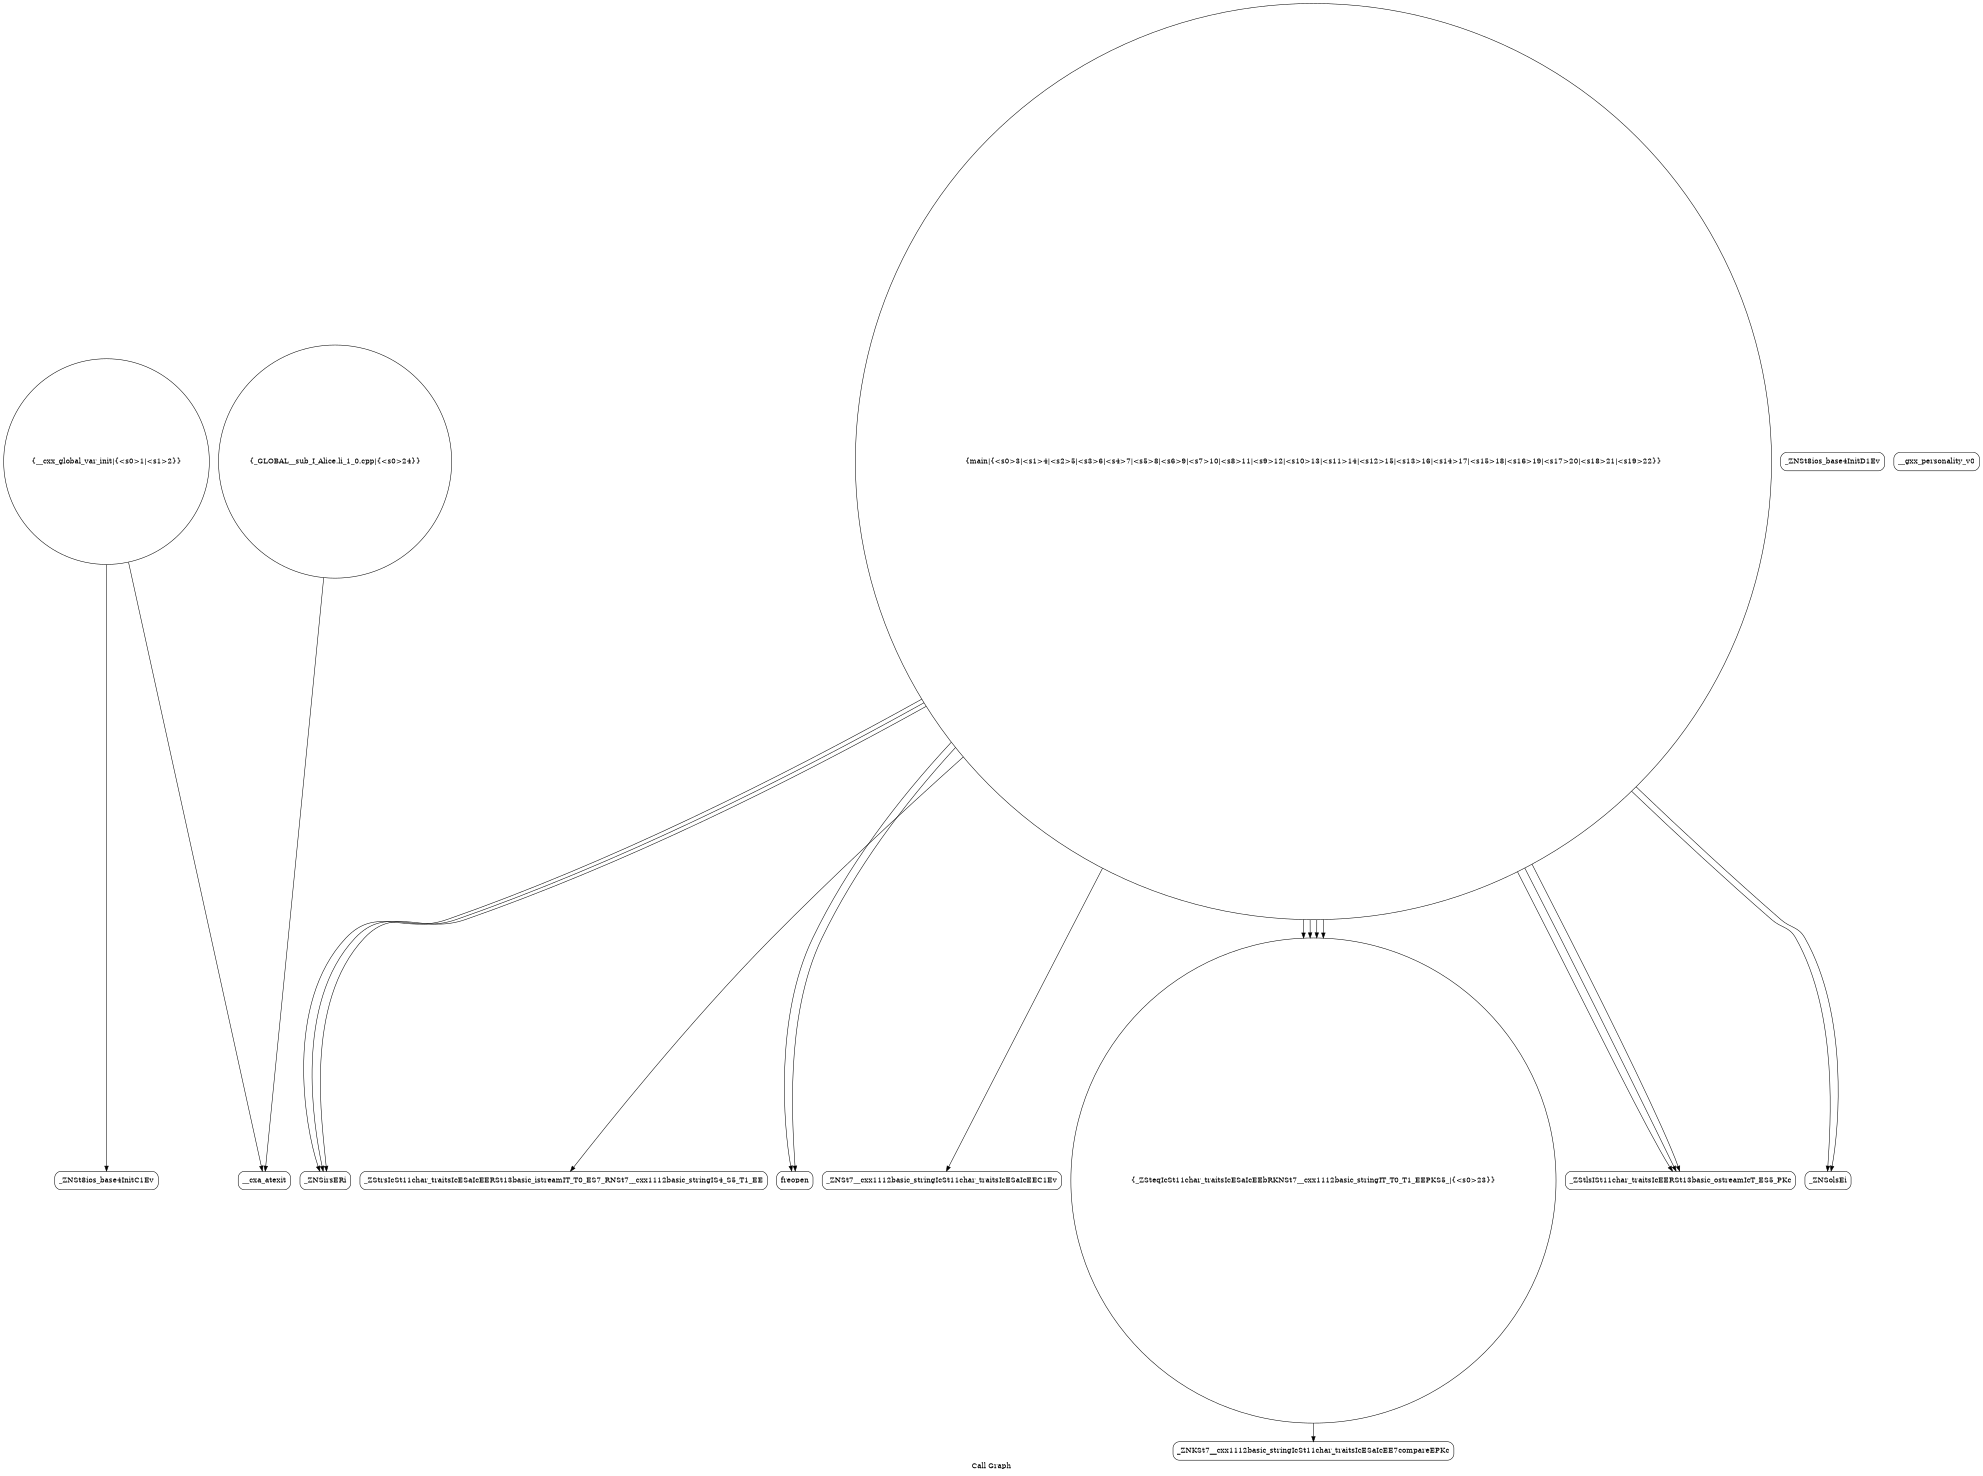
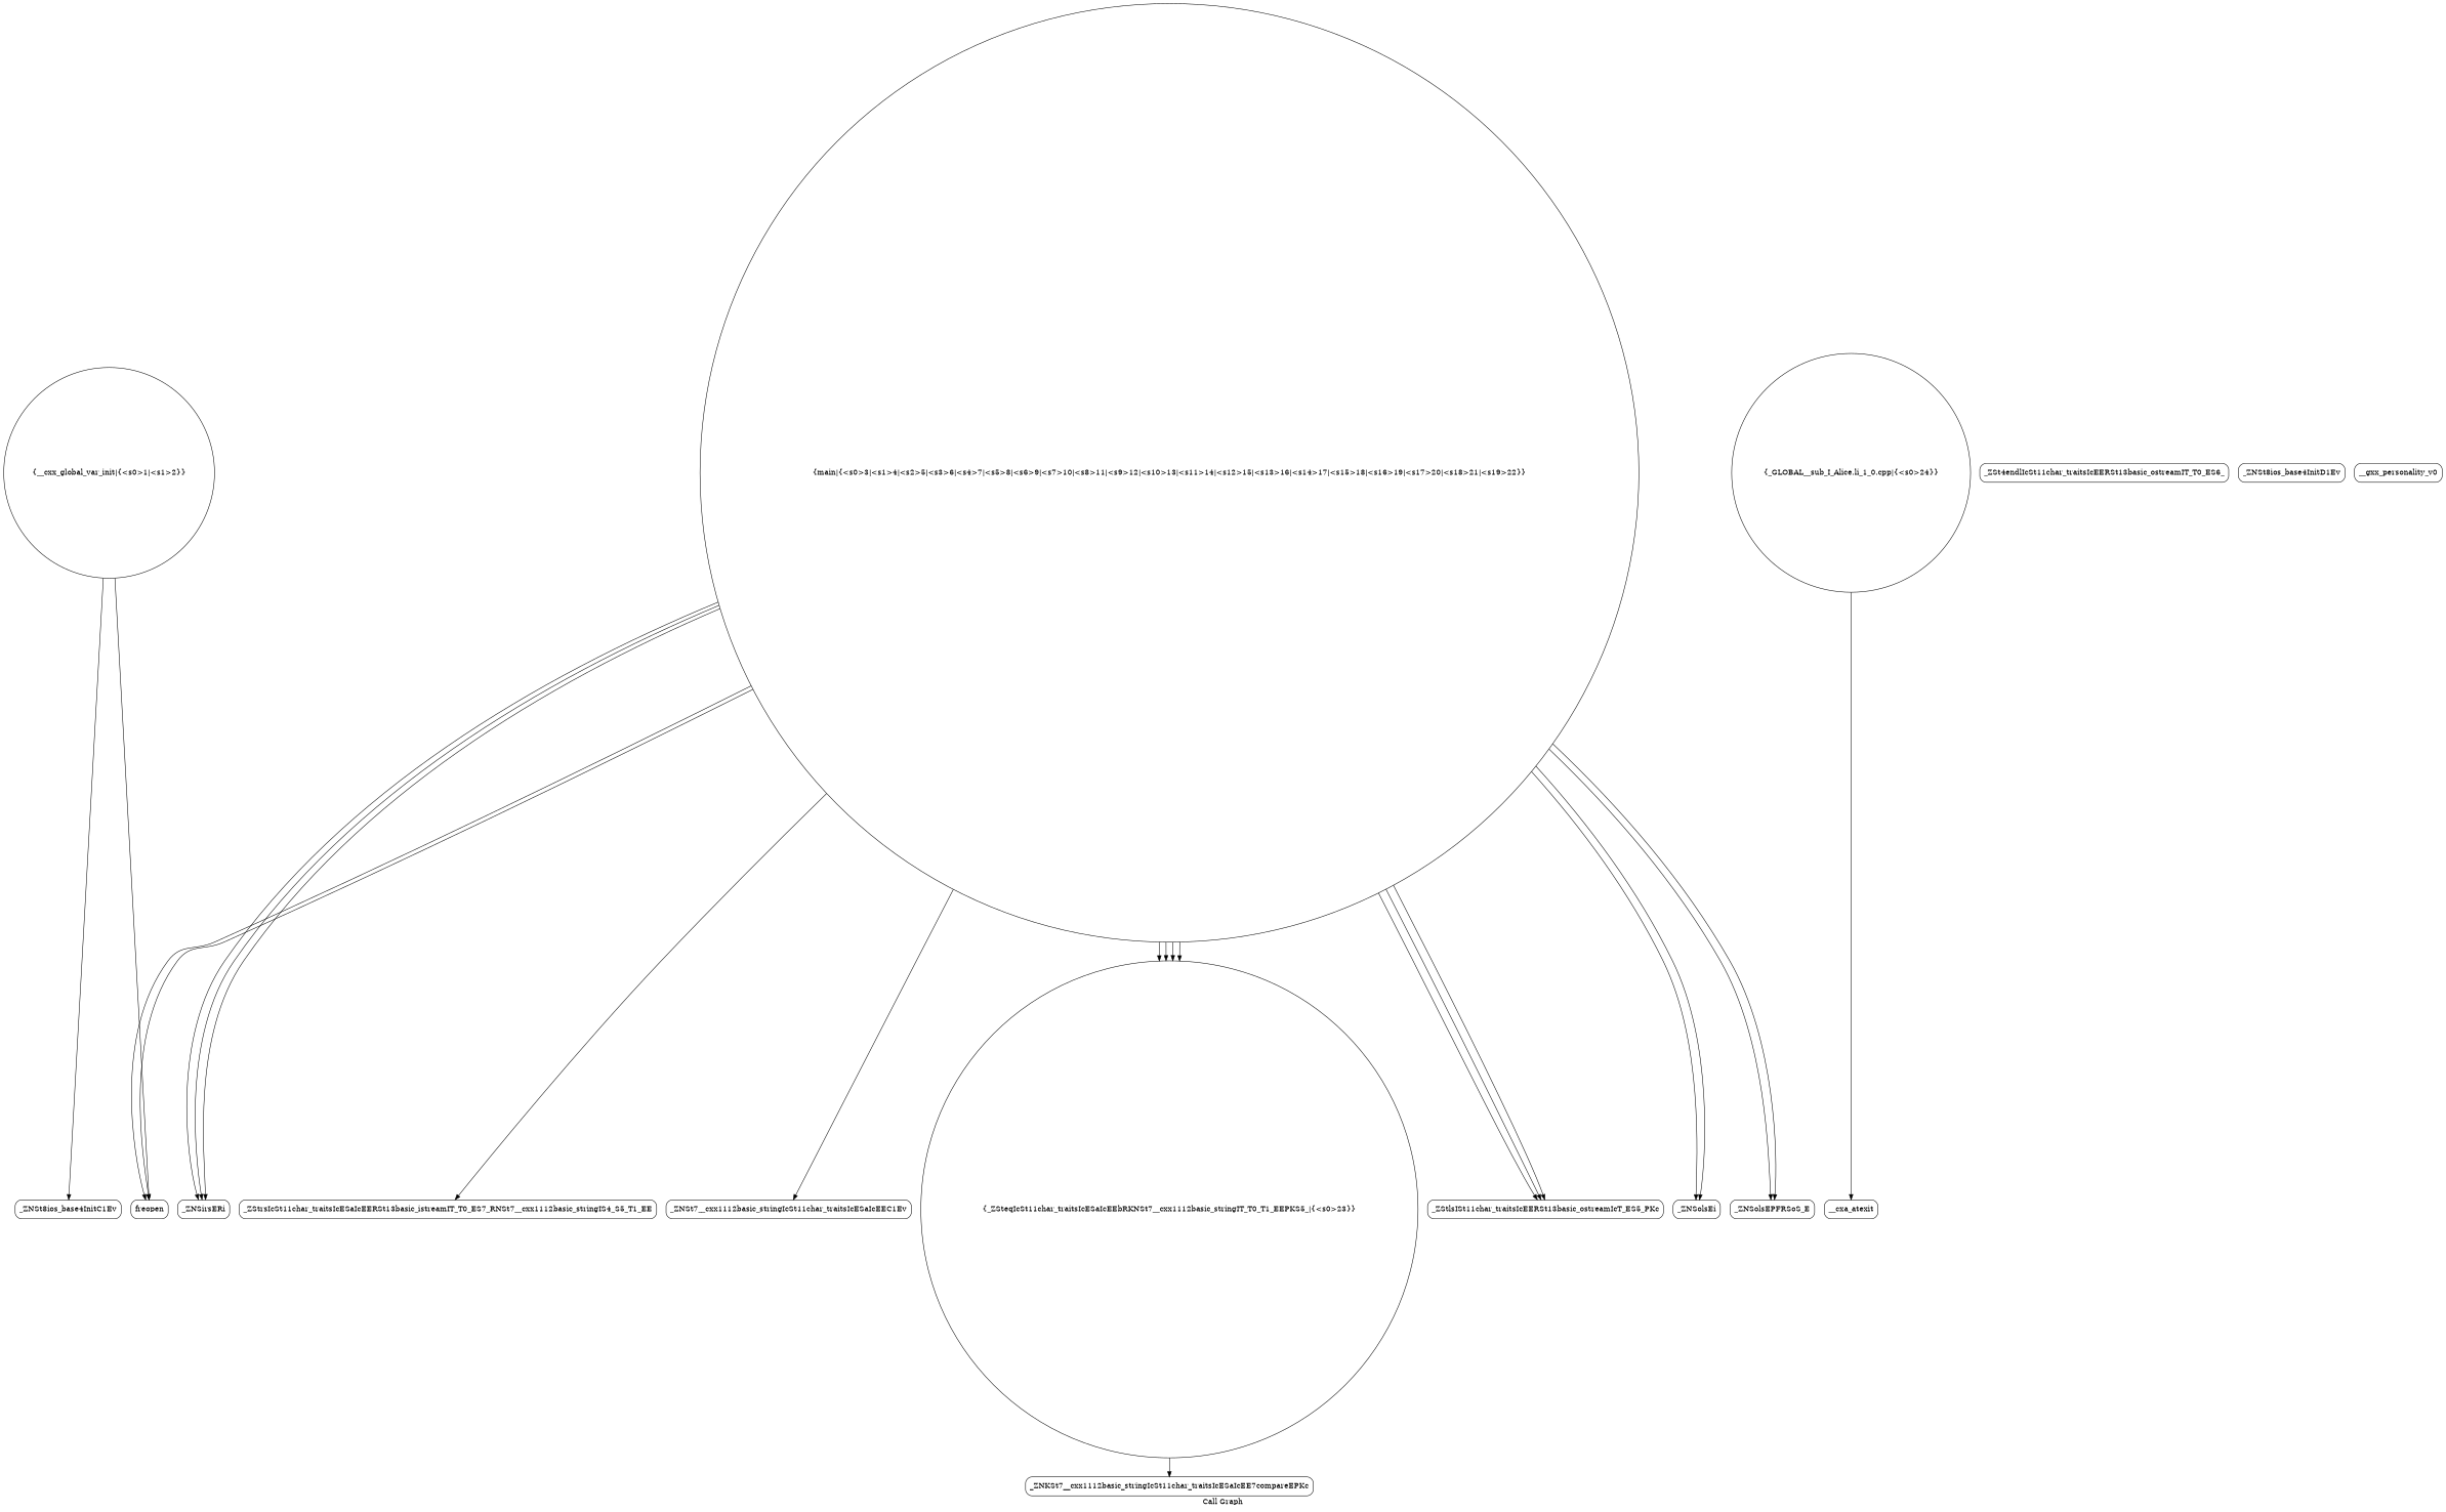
  digraph {
    fontname="DejaVu Serif"
    label="Call Graph"
    node [fontname="DejaVu Serif" shape=Mrecord]
    edge [color=black fontname="DejaVu Serif" tailport=s0]
    n1 [label="{__cxx_global_var_init|{<s0>1|<s1>2}}" shape=circle]
    n2 [label="{_ZNSt8ios_base4InitC1Ev}"]
    n3 [label="{__cxa_atexit}"]
    n4 [label="{_ZNSirsERi}"]
+   n5 [label="{_ZSt4endlIcSt11char_traitsIcEERSt13basic_ostreamIT_T0_ES6_}"]
    n6 [label="{_ZNSt8ios_base4InitD1Ev}"]
    n7 [label="{_ZStrsIcSt11char_traitsIcESaIcEERSt13basic_istreamIT_T0_ES7_RNSt7__cxx1112basic_stringIS4_S5_T1_EE}"]
    n8 [label="{_ZNKSt7__cxx1112basic_stringIcSt11char_traitsIcESaIcEE7compareEPKc}"]
    n9 [label="{main|{<s0>3|<s1>4|<s2>5|<s3>6|<s4>7|<s5>8|<s6>9|<s7>10|<s8>11|<s9>12|<s10>13|<s11>14|<s12>15|<s13>16|<s14>17|<s15>18|<s16>19|<s17>20|<s18>21|<s19>22}}" shape=circle]
    n10 [label="{freopen}"]
    n11 [label="{_ZNSt7__cxx1112basic_stringIcSt11char_traitsIcESaIcEEC1Ev}"]
    n12 [label="{_ZSteqIcSt11char_traitsIcESaIcEEbRKNSt7__cxx1112basic_stringIT_T0_T1_EEPKS5_|{<s0>23}}" shape=circle]
    n13 [label="{_ZStlsISt11char_traitsIcEERSt13basic_ostreamIcT_ES5_PKc}"]
    n14 [label="{_ZNSolsEi}"]
+   n15 [label="{_ZNSolsEPFRSoS_E}"]
    n16 [label="{__gxx_personality_v0}"]
    n17 [label="{_GLOBAL__sub_I_Alice.li_1_0.cpp|{<s0>24}}" shape=circle]
    n1 -> n2
-   n1 -> n3 [tailport=s1]
+   n1 -> n10 [tailport=s1]
    n9 -> n4 [tailport=s3]
    n9 -> n4 [tailport=s4]
    n9 -> n4 [tailport=s6]
    n9 -> n7 [tailport=s5]
    n9 -> n10
    n9 -> n10 [tailport=s1]
    n9 -> n11 [tailport=s2]
    n9 -> n12 [tailport=s8]
    n9 -> n12 [tailport=s9]
    n9 -> n12 [tailport=s10]
    n9 -> n12 [tailport=s11]
    n9 -> n13 [tailport=s12]
    n9 -> n13 [tailport=s14]
    n9 -> n13 [tailport=s17]
    n9 -> n14 [tailport=s13]
    n9 -> n14 [tailport=s16]
+   n9 -> n15 [tailport=s15]
+   n9 -> n15 [tailport=s18]
    n12 -> n8
    n17 -> n3
  }
